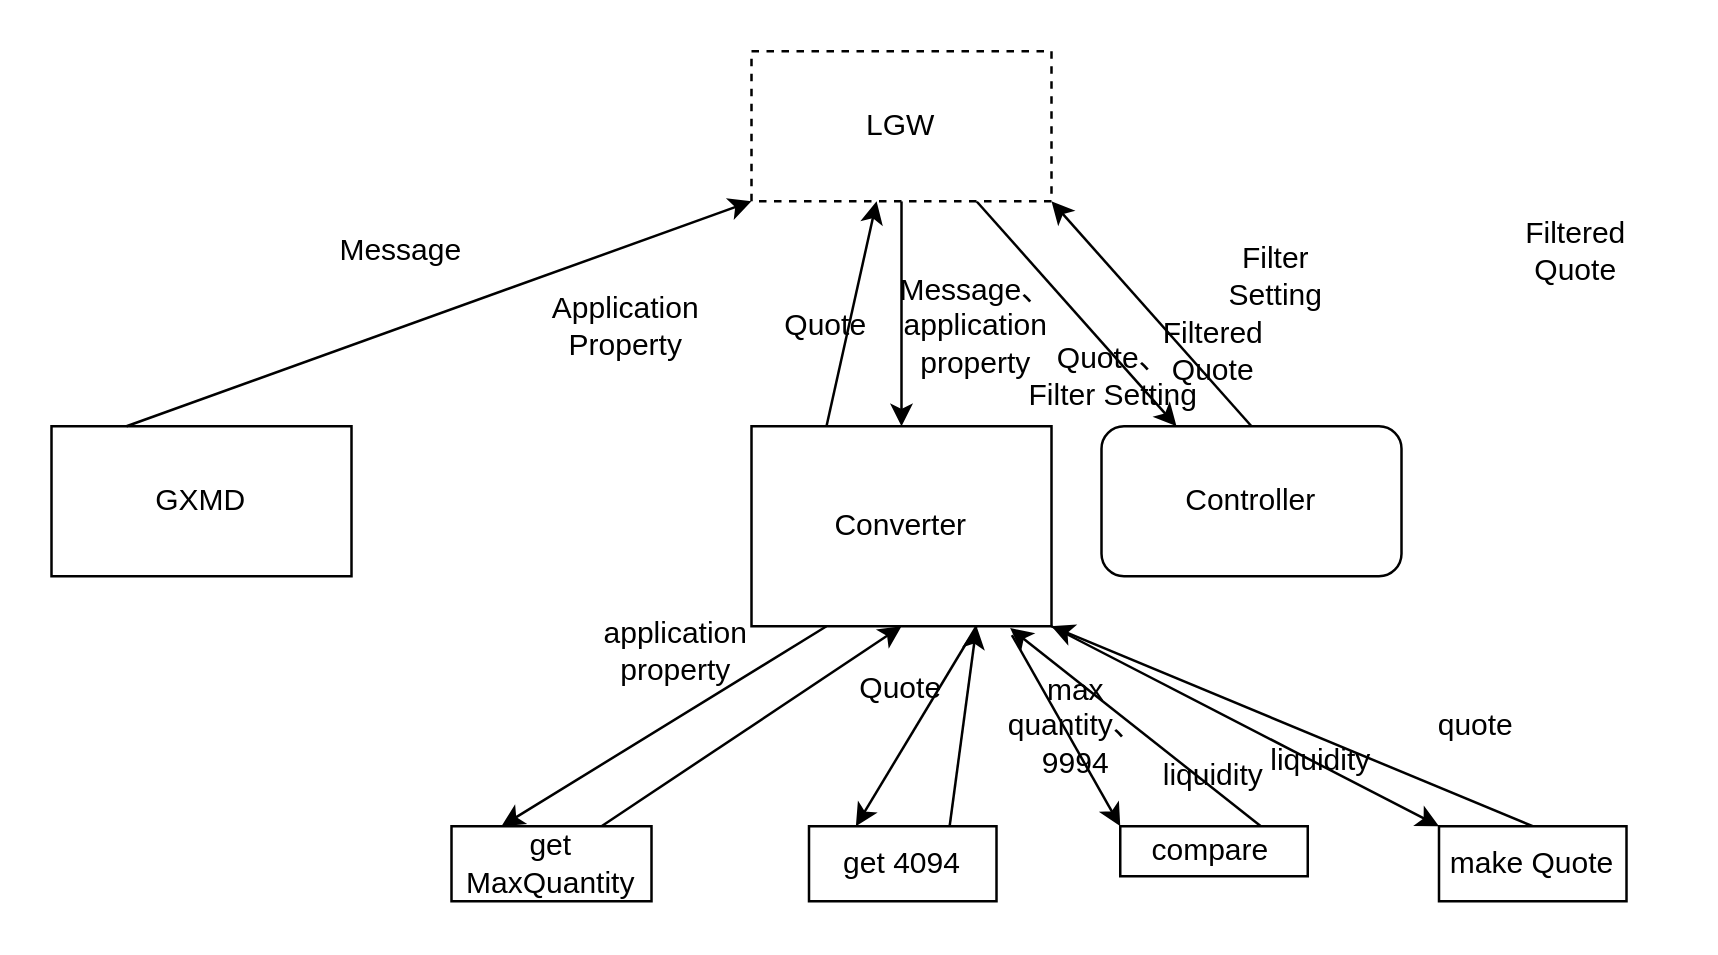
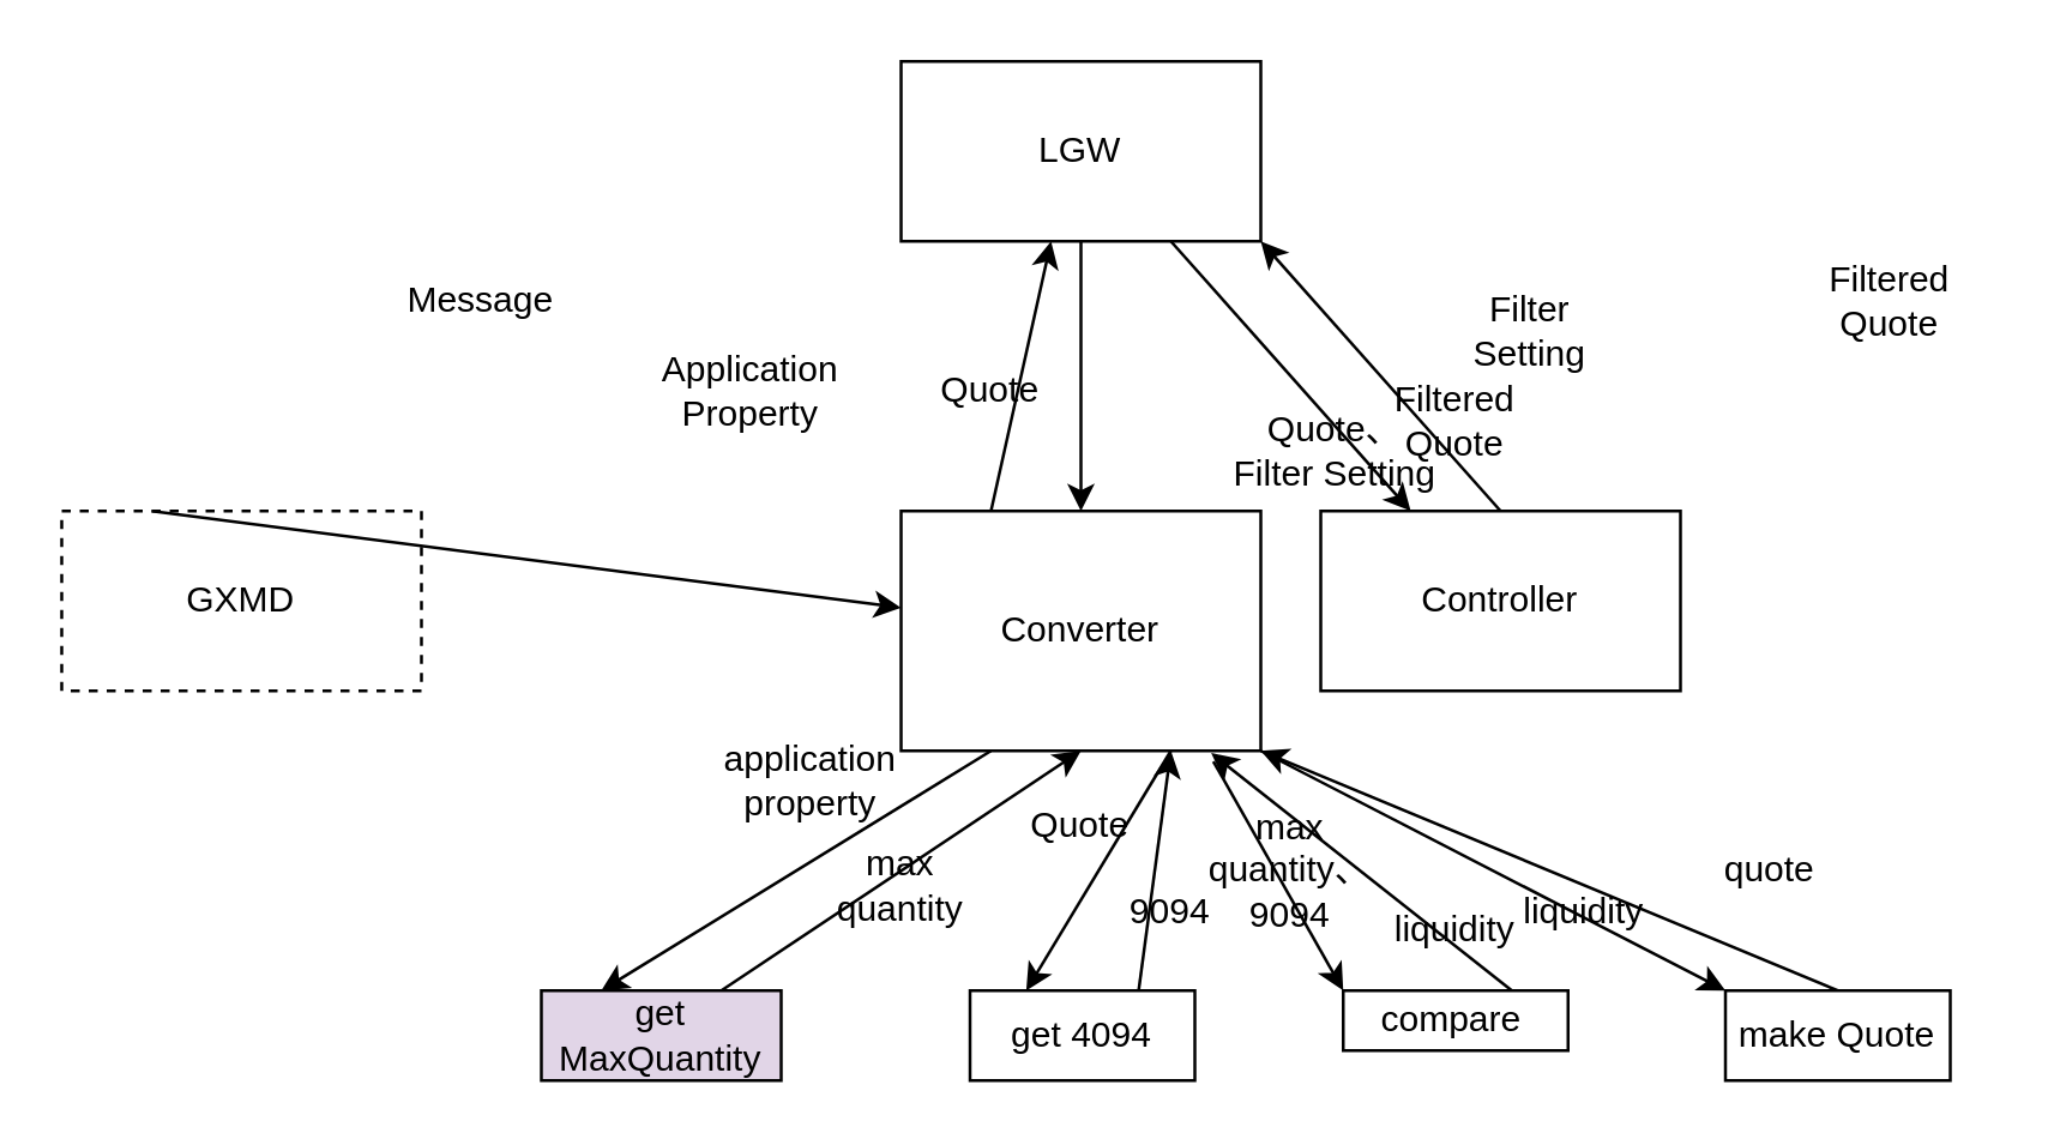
  <mxCell id="0" />
  <mxCell id="1" parent="0" />
  <mxCell id="2" style="edgeStyle=none;rounded=0;orthogonalLoop=1;jettySize=auto;html=1;exitX=0.5;exitY=1;exitDx=0;exitDy=0;entryX=0.5;entryY=0;entryDx=0;entryDy=0;" edge="1" parent="1" source="4" target="11"><mxGeometry relative="1" as="geometry" /></mxCell>
  <mxCell id="3" style="edgeStyle=none;rounded=0;orthogonalLoop=1;jettySize=auto;html=1;exitX=0.75;exitY=1;exitDx=0;exitDy=0;entryX=0.25;entryY=0;entryDx=0;entryDy=0;" edge="1" parent="1" source="4" target="12"><mxGeometry relative="1" as="geometry" /></mxCell>
- <mxCell id="4" value="LGW" style="rounded=0;whiteSpace=wrap;html=1;dashed=1;" vertex="1" parent="1"><mxGeometry x="300" y="20" width="120" height="60" as="geometry" /></mxCell>
- <mxCell id="5" value="GXMD" style="rounded=0;whiteSpace=wrap;html=1;" vertex="1" parent="1"><mxGeometry x="20" y="170" width="120" height="60" as="geometry" /></mxCell>
+ <mxCell id="4" value="LGW" style="rounded=0;whiteSpace=wrap;html=1;" vertex="1" parent="1"><mxGeometry x="300" y="20" width="120" height="60" as="geometry" /></mxCell>
+ <mxCell id="5" value="GXMD" style="rounded=0;whiteSpace=wrap;html=1;dashed=1;" vertex="1" parent="1"><mxGeometry x="20" y="170" width="120" height="60" as="geometry" /></mxCell>
  <mxCell id="6" style="edgeStyle=none;rounded=0;orthogonalLoop=1;jettySize=auto;html=1;exitX=0.25;exitY=0;exitDx=0;exitDy=0;entryX=0.417;entryY=1;entryDx=0;entryDy=0;entryPerimeter=0;" edge="1" parent="1" source="11" target="4"><mxGeometry relative="1" as="geometry" /></mxCell>
  <mxCell id="7" style="edgeStyle=none;rounded=0;orthogonalLoop=1;jettySize=auto;html=1;exitX=0.25;exitY=1;exitDx=0;exitDy=0;entryX=0.25;entryY=0;entryDx=0;entryDy=0;" edge="1" parent="1" source="11" target="24"><mxGeometry relative="1" as="geometry" /></mxCell>
  <mxCell id="8" style="edgeStyle=none;rounded=0;orthogonalLoop=1;jettySize=auto;html=1;exitX=0.75;exitY=1;exitDx=0;exitDy=0;entryX=0.25;entryY=0;entryDx=0;entryDy=0;" edge="1" parent="1" source="11" target="25"><mxGeometry relative="1" as="geometry" /></mxCell>
  <mxCell id="9" style="edgeStyle=none;rounded=0;orthogonalLoop=1;jettySize=auto;html=1;exitX=0.868;exitY=1.044;exitDx=0;exitDy=0;entryX=0;entryY=0;entryDx=0;entryDy=0;exitPerimeter=0;" edge="1" parent="1" source="11" target="27"><mxGeometry relative="1" as="geometry" /></mxCell>
  <mxCell id="10" style="edgeStyle=none;rounded=0;orthogonalLoop=1;jettySize=auto;html=1;exitX=1;exitY=1;exitDx=0;exitDy=0;entryX=0;entryY=0;entryDx=0;entryDy=0;" edge="1" parent="1" source="11" target="29"><mxGeometry relative="1" as="geometry" /></mxCell>
  <mxCell id="11" value="Converter" style="rounded=0;whiteSpace=wrap;html=1;" vertex="1" parent="1"><mxGeometry x="300" y="170" width="120" height="80" as="geometry" /></mxCell>
- <mxCell id="12" value="Controller" style="whiteSpace=wrap;html=1;rounded=1;" vertex="1" parent="1"><mxGeometry x="440" y="170" width="120" height="60" as="geometry" /></mxCell>
- <mxCell id="13" value="" style="endArrow=classic;html=1;exitX=0.25;exitY=0;exitDx=0;exitDy=0;entryX=0;entryY=1;entryDx=0;entryDy=0;" edge="1" parent="1" source="5" target="4"><mxGeometry width="50" height="50" relative="1" as="geometry"><mxPoint x="330" y="490" as="sourcePoint" /><mxPoint x="310" y="140" as="targetPoint" /></mxGeometry></mxCell>
+ <mxCell id="12" value="Controller" style="rounded=0;whiteSpace=wrap;html=1;" vertex="1" parent="1"><mxGeometry x="440" y="170" width="120" height="60" as="geometry" /></mxCell>
+ <mxCell id="13" value="" style="endArrow=classic;html=1;exitX=0.25;exitY=0;exitDx=0;exitDy=0;" edge="1" parent="1" source="5" target="11"><mxGeometry width="50" height="50" relative="1" as="geometry"><mxPoint x="330" y="490" as="sourcePoint" /><mxPoint x="310" y="140" as="targetPoint" /></mxGeometry></mxCell>
  <mxCell id="14" value="Message" style="text;html=1;strokeColor=none;fillColor=none;align=center;verticalAlign=middle;whiteSpace=wrap;rounded=0;" vertex="1" parent="1"><mxGeometry x="140" y="90" width="40" height="20" as="geometry" /></mxCell>
  <mxCell id="15" value="Application&lt;br&gt;Property" style="text;html=1;strokeColor=none;fillColor=none;align=center;verticalAlign=middle;whiteSpace=wrap;rounded=0;" vertex="1" parent="1"><mxGeometry x="230" y="120" width="40" height="20" as="geometry" /></mxCell>
- <mxCell id="16" value="Message、&lt;br&gt;application property" style="text;html=1;strokeColor=none;fillColor=none;align=center;verticalAlign=middle;whiteSpace=wrap;rounded=0;" vertex="1" parent="1"><mxGeometry x="370" y="120" width="40" height="20" as="geometry" /></mxCell>
  <mxCell id="17" value="Quote" style="text;html=1;strokeColor=none;fillColor=none;align=center;verticalAlign=middle;whiteSpace=wrap;rounded=0;" vertex="1" parent="1"><mxGeometry x="310" y="120" width="40" height="20" as="geometry" /></mxCell>
  <mxCell id="18" value="Filter&lt;br&gt;Setting" style="text;html=1;strokeColor=none;fillColor=none;align=center;verticalAlign=middle;whiteSpace=wrap;rounded=0;" vertex="1" parent="1"><mxGeometry x="490" y="100" width="40" height="20" as="geometry" /></mxCell>
  <mxCell id="19" value="Quote、&lt;br&gt;Filter Setting" style="text;html=1;strokeColor=none;fillColor=none;align=center;verticalAlign=middle;whiteSpace=wrap;rounded=0;" vertex="1" parent="1"><mxGeometry x="410" y="140" width="70" height="20" as="geometry" /></mxCell>
  <mxCell id="20" style="edgeStyle=none;rounded=0;orthogonalLoop=1;jettySize=auto;html=1;exitX=0.5;exitY=0;exitDx=0;exitDy=0;entryX=1;entryY=1;entryDx=0;entryDy=0;" edge="1" parent="1" source="12" target="4"><mxGeometry relative="1" as="geometry"><mxPoint x="500" y="170" as="sourcePoint" /><mxPoint x="390" y="80" as="targetPoint" /></mxGeometry></mxCell>
  <mxCell id="21" value="Filtered Quote" style="text;html=1;strokeColor=none;fillColor=none;align=center;verticalAlign=middle;whiteSpace=wrap;rounded=0;" vertex="1" parent="1"><mxGeometry x="450" y="130" width="70" height="20" as="geometry" /></mxCell>
  <mxCell id="22" value="Filtered Quote" style="text;html=1;strokeColor=none;fillColor=none;align=center;verticalAlign=middle;whiteSpace=wrap;rounded=0;" vertex="1" parent="1"><mxGeometry x="595" y="90" width="70" height="20" as="geometry" /></mxCell>
  <mxCell id="23" style="edgeStyle=none;rounded=0;orthogonalLoop=1;jettySize=auto;html=1;exitX=0.75;exitY=0;exitDx=0;exitDy=0;entryX=0.5;entryY=1;entryDx=0;entryDy=0;" edge="1" parent="1" source="24" target="11"><mxGeometry relative="1" as="geometry" /></mxCell>
- <mxCell id="24" value="get MaxQuantity" style="rounded=0;whiteSpace=wrap;html=1;" vertex="1" parent="1"><mxGeometry x="180" y="330" width="80" height="30" as="geometry" /></mxCell>
+ <mxCell id="24" value="get MaxQuantity" style="rounded=0;whiteSpace=wrap;html=1;fillColor=#e1d5e7;" vertex="1" parent="1"><mxGeometry x="180" y="330" width="80" height="30" as="geometry" /></mxCell>
  <mxCell id="25" value="get 4094" style="rounded=0;whiteSpace=wrap;html=1;" vertex="1" parent="1"><mxGeometry x="323" y="330" width="75" height="30" as="geometry" /></mxCell>
  <mxCell id="26" style="edgeStyle=none;rounded=0;orthogonalLoop=1;jettySize=auto;html=1;exitX=0.75;exitY=0;exitDx=0;exitDy=0;entryX=0.862;entryY=1.009;entryDx=0;entryDy=0;entryPerimeter=0;" edge="1" parent="1" source="27" target="11"><mxGeometry relative="1" as="geometry"><mxPoint x="420" y="230" as="targetPoint" /></mxGeometry></mxCell>
  <mxCell id="27" value="compare&amp;nbsp;" style="rounded=0;whiteSpace=wrap;html=1;" vertex="1" parent="1"><mxGeometry x="447.5" y="330" width="75" height="20" as="geometry" /></mxCell>
  <mxCell id="28" style="edgeStyle=none;rounded=0;orthogonalLoop=1;jettySize=auto;html=1;exitX=0.5;exitY=0;exitDx=0;exitDy=0;entryX=1;entryY=1;entryDx=0;entryDy=0;" edge="1" parent="1" source="29" target="11"><mxGeometry relative="1" as="geometry" /></mxCell>
  <mxCell id="29" value="make Quote" style="rounded=0;whiteSpace=wrap;html=1;" vertex="1" parent="1"><mxGeometry x="575" y="330" width="75" height="30" as="geometry" /></mxCell>
  <mxCell id="30" value="application property" style="text;html=1;strokeColor=none;fillColor=none;align=center;verticalAlign=middle;whiteSpace=wrap;rounded=0;" vertex="1" parent="1"><mxGeometry x="250" y="250" width="40" height="20" as="geometry" /></mxCell>
+ <mxCell id="31" value="max quantity" style="text;html=1;strokeColor=none;fillColor=none;align=center;verticalAlign=middle;whiteSpace=wrap;rounded=0;" vertex="1" parent="1"><mxGeometry x="280" y="285" width="40" height="20" as="geometry" /></mxCell>
  <mxCell id="32" value="Quote" style="text;html=1;strokeColor=none;fillColor=none;align=center;verticalAlign=middle;whiteSpace=wrap;rounded=0;" vertex="1" parent="1"><mxGeometry x="340" y="265" width="40" height="20" as="geometry" /></mxCell>
  <mxCell id="33" style="edgeStyle=none;rounded=0;orthogonalLoop=1;jettySize=auto;html=1;exitX=0.75;exitY=0;exitDx=0;exitDy=0;entryX=0.75;entryY=1;entryDx=0;entryDy=0;" edge="1" parent="1" source="25" target="11"><mxGeometry relative="1" as="geometry"><mxPoint x="379.25" y="330" as="sourcePoint" /><mxPoint x="388" y="310" as="targetPoint" /></mxGeometry></mxCell>
- <mxCell id="34" value="max quantity、9994" style="text;html=1;strokeColor=none;fillColor=none;align=center;verticalAlign=middle;whiteSpace=wrap;rounded=0;" vertex="1" parent="1"><mxGeometry x="410" y="280" width="40" height="20" as="geometry" /></mxCell>
+ <mxCell id="34" value="max quantity、9094" style="text;html=1;strokeColor=none;fillColor=none;align=center;verticalAlign=middle;whiteSpace=wrap;rounded=0;" vertex="1" parent="1"><mxGeometry x="410" y="280" width="40" height="20" as="geometry" /></mxCell>
  <mxCell id="35" value="liquidity" style="text;html=1;strokeColor=none;fillColor=none;align=center;verticalAlign=middle;whiteSpace=wrap;rounded=0;" vertex="1" parent="1"><mxGeometry x="465" y="300" width="40" height="20" as="geometry" /></mxCell>
  <mxCell id="36" value="liquidity" style="text;html=1;strokeColor=none;fillColor=none;align=center;verticalAlign=middle;whiteSpace=wrap;rounded=0;" vertex="1" parent="1"><mxGeometry x="508" y="294" width="40" height="20" as="geometry" /></mxCell>
  <mxCell id="37" value="quote" style="text;html=1;strokeColor=none;fillColor=none;align=center;verticalAlign=middle;whiteSpace=wrap;rounded=0;" vertex="1" parent="1"><mxGeometry x="570" y="280" width="40" height="20" as="geometry" /></mxCell>
+ <mxCell id="38" value="9094" style="text;html=1;strokeColor=none;fillColor=none;align=center;verticalAlign=middle;whiteSpace=wrap;rounded=0;" vertex="1" parent="1"><mxGeometry x="370" y="294" width="40" height="20" as="geometry" /></mxCell>
